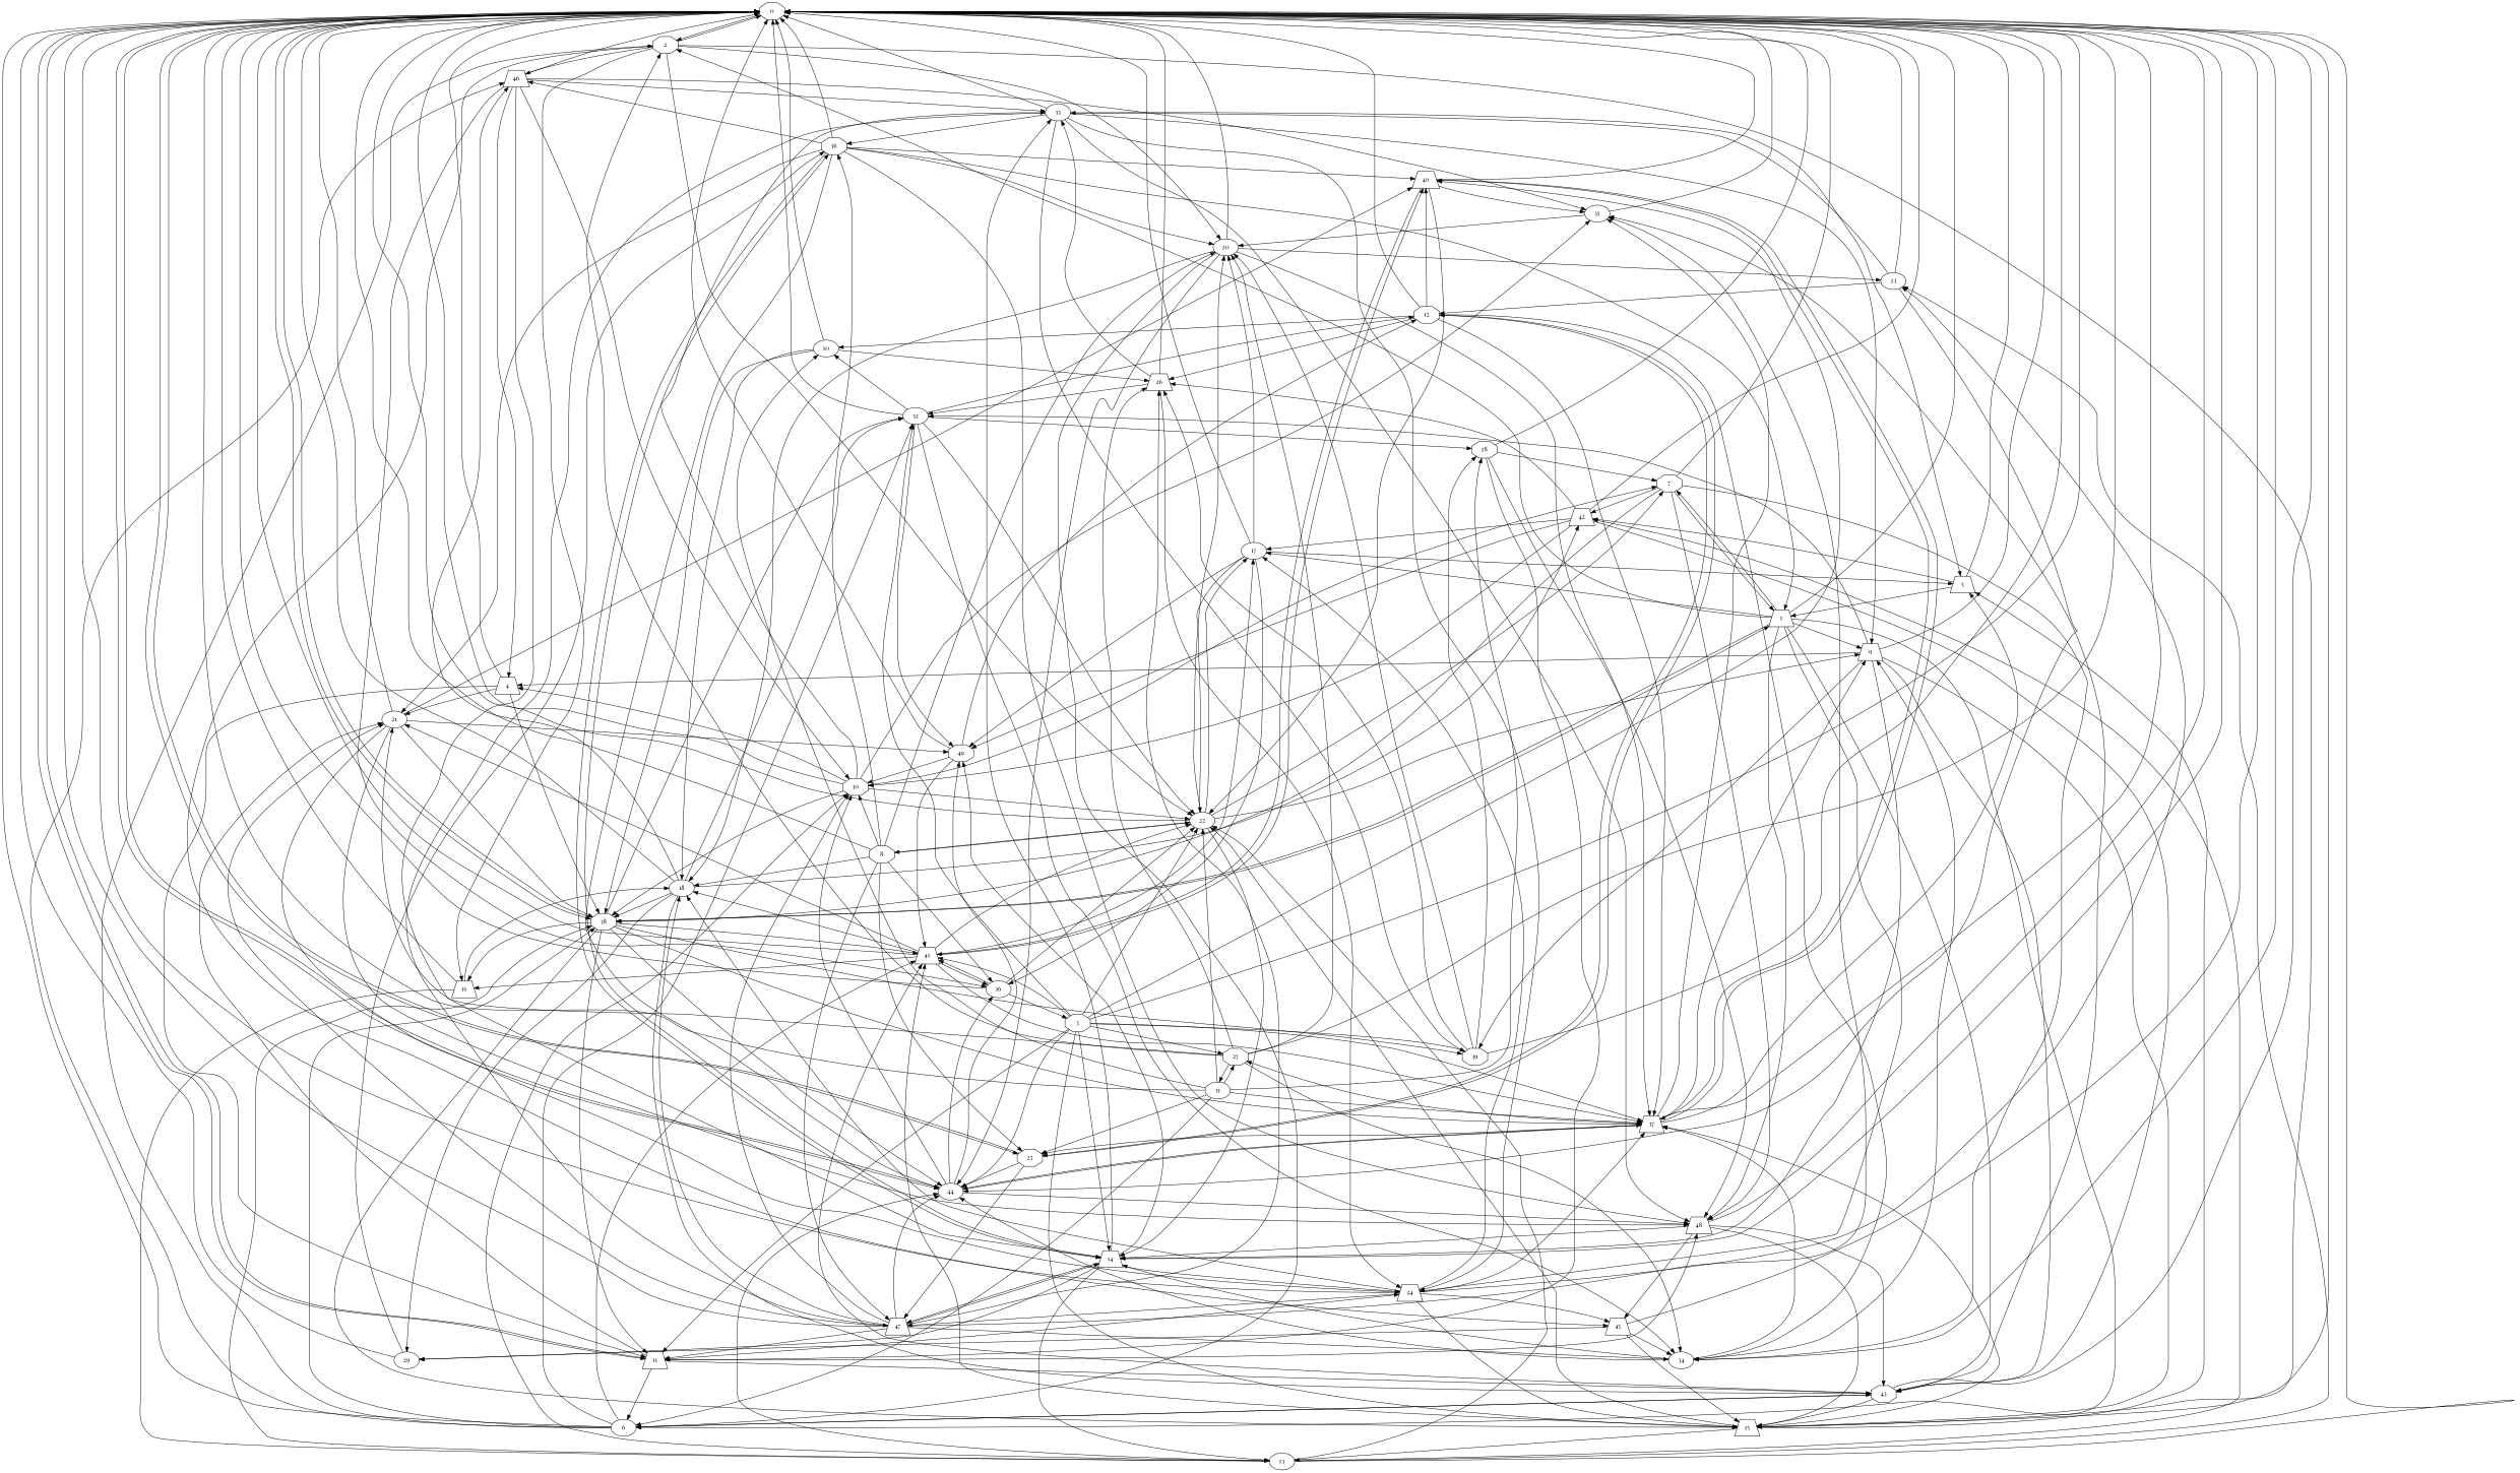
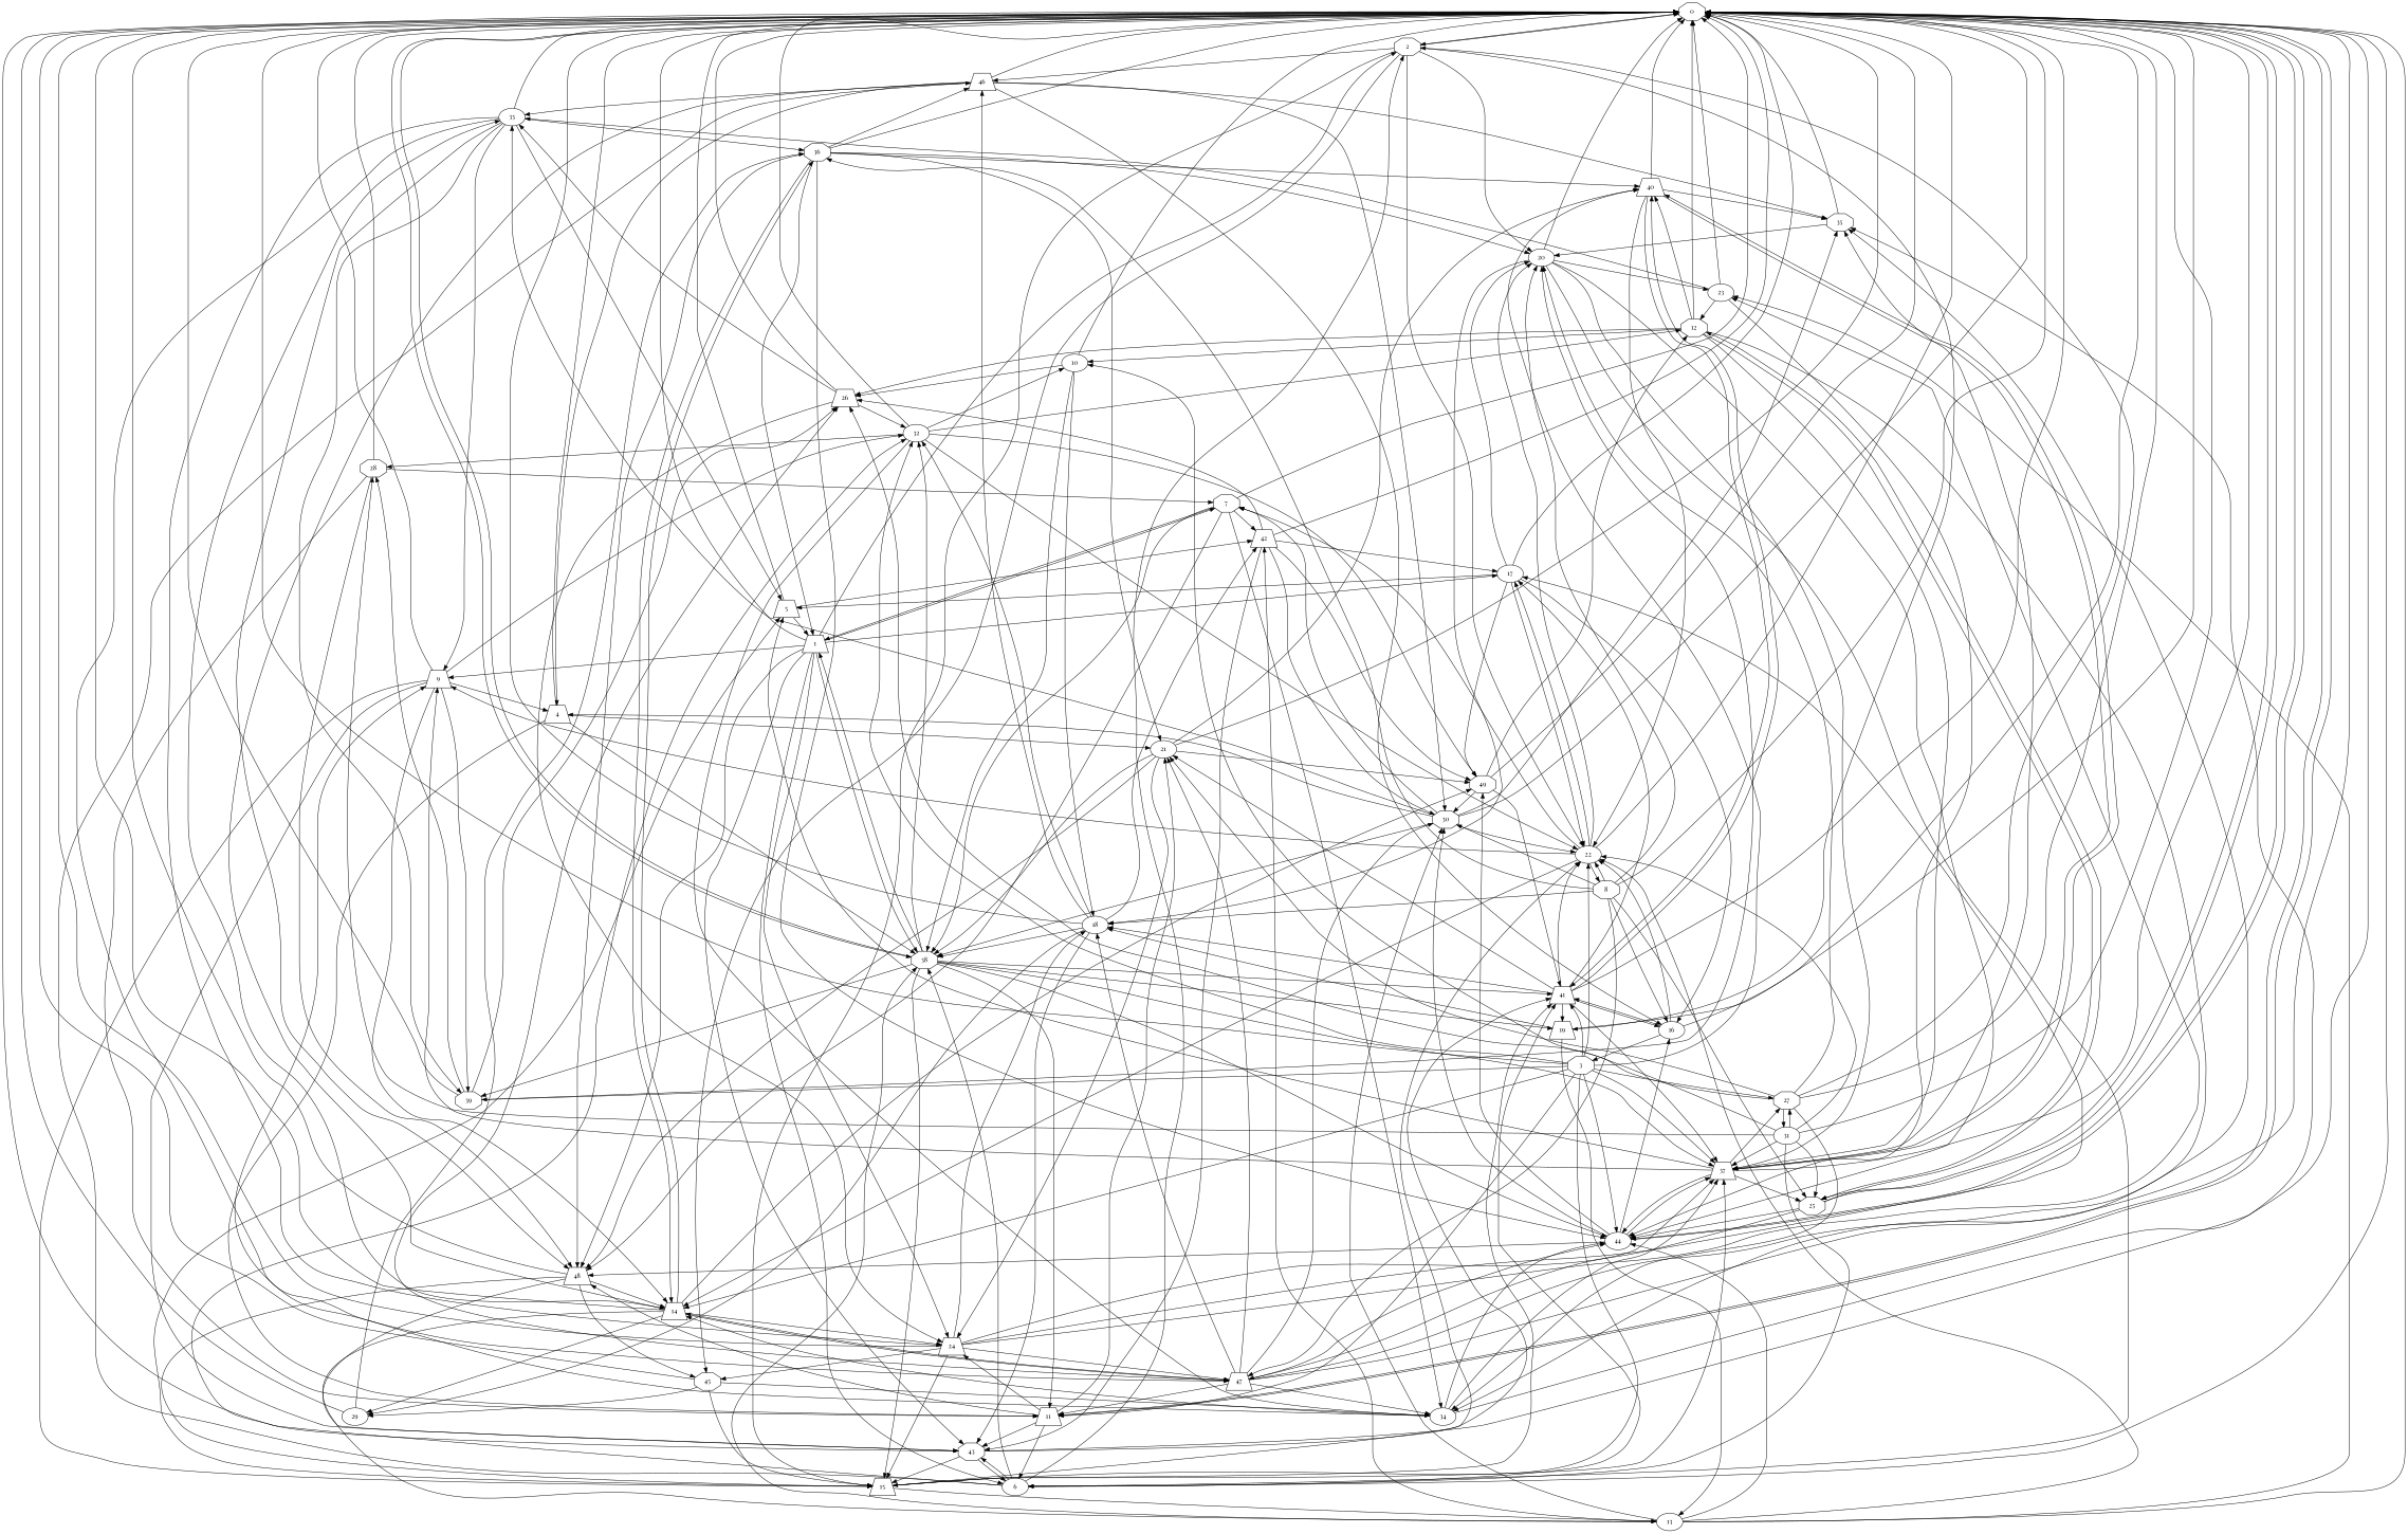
  strict digraph {
    fontname="Playfair Display"
    node [component_delay=3 fontname="Playfair Display" shape=octagon]
    edge [fontname="Playfair Display" wire_delay=1]
    0
    2
    11 [shape=trapezium]
    25
    38
    44 [shape=ellipse]
    15 [shape=trapezium]
    19 [shape=trapezium]
    20 [shape=ellipse]
    22 [shape=ellipse]
-   45 [shape=trapezium]
+   45
    46 [shape=trapezium]
    6 [shape=ellipse]
    24 [shape=trapezium]
    43
    48 [shape=trapezium]
    21 [shape=ellipse]
    47 [shape=trapezium]
    12
    1 [shape=trapezium]
    32 [shape=ellipse]
    37 [shape=trapezium]
    39
    41 [shape=trapezium]
    16 [shape=ellipse]
    30
    49
    5 [shape=trapezium]
    13 [shape=ellipse]
    18 [shape=ellipse]
    23 [shape=ellipse]
    7
    9 [shape=trapezium]
    17 [shape=ellipse]
    14 [shape=trapezium]
    8
    34 [shape=ellipse]
    29 [shape=ellipse]
    4 [shape=trapezium]
-   35 [shape=ellipse]
+   35
    33 [shape=ellipse]
    40 [shape=trapezium]
    26 [shape=trapezium]
    10 [shape=ellipse]
    28
    27
    3
    42 [shape=trapezium]
    36
    31 [shape=ellipse]
    0 -> 2
    0 -> 11
    0 -> 25
    0 -> 38
    0 -> 44
    2 -> 0
    2 -> 15
    2 -> 19
    2 -> 20
    2 -> 22
    2 -> 45
    2 -> 46
    11 -> 0
    11 -> 6
    11 -> 24
    11 -> 43
    11 -> 48
    11 -> 21
    25 -> 0
    25 -> 44
    25 -> 47
    25 -> 12
    38 -> 0
    38 -> 11
    38 -> 44
    38 -> 15
    38 -> 19
    38 -> 1
    38 -> 32
    38 -> 37
    38 -> 39
    38 -> 41
    44 -> 0
    44 -> 48
    44 -> 37
    44 -> 16
    44 -> 30
    44 -> 49
-   15 -> 0
    15 -> 22
    15 -> 37
    15 -> 41
    15 -> 5
    15 -> 13
    19 -> 0
    19 -> 13
    19 -> 18
    20 -> 0
    20 -> 44
    20 -> 6
    20 -> 37
    20 -> 18
    20 -> 23
    22 -> 0
    22 -> 20
    22 -> 7
    22 -> 9
    22 -> 17
    22 -> 14
    22 -> 8
    45 -> 0
    45 -> 15
    45 -> 34
    45 -> 29
    46 -> 0
    46 -> 16
    46 -> 30
    46 -> 14
    46 -> 4
    46 -> 35
    46 -> 33
    6 -> 0
    6 -> 2
    6 -> 38
    6 -> 46
    6 -> 43
    6 -> 32
    6 -> 41
    24 -> 0
    24 -> 15
    24 -> 45
    24 -> 47
    24 -> 37
    24 -> 18
    24 -> 23
    24 -> 17
    43 -> 0
    43 -> 15
    43 -> 6
    43 -> 41
    43 -> 35
    48 -> 0
    48 -> 15
    48 -> 45
    48 -> 43
    48 -> 14
    21 -> 0
    21 -> 38
    21 -> 24
    21 -> 48
    21 -> 49
    21 -> 40
    47 -> 0
    47 -> 11
    47 -> 44
    47 -> 21
    47 -> 30
    47 -> 18
    47 -> 14
    47 -> 34
    47 -> 35
    47 -> 26
    12 -> 0
    12 -> 25
    12 -> 37
    12 -> 34
    12 -> 40
    12 -> 26
    12 -> 10
    1 -> 0
    1 -> 2
    1 -> 38
    1 -> 6
    1 -> 24
    1 -> 43
    1 -> 48
    1 -> 7
    1 -> 9
    1 -> 17
    32 -> 0
    32 -> 22
    32 -> 12
    32 -> 49
    32 -> 34
    32 -> 10
    32 -> 28
    37 -> 0
    37 -> 25
    37 -> 44
    37 -> 5
    37 -> 9
    37 -> 35
    37 -> 40
    37 -> 27
    39 -> 0
    39 -> 20
    39 -> 26
    39 -> 28
    41 -> 0
    41 -> 19
    41 -> 22
    41 -> 21
    41 -> 37
    41 -> 16
    41 -> 18
    41 -> 17
    41 -> 40
    16 -> 0
    16 -> 22
    16 -> 41
    16 -> 3
    30 -> 0
    30 -> 38
    30 -> 22
    30 -> 7
    30 -> 4
    30 -> 35
    30 -> 33
    49 -> 0
    49 -> 12
    49 -> 41
    49 -> 30
    5 -> 0
    5 -> 1
    5 -> 42
    13 -> 0
    13 -> 38
    13 -> 44
    13 -> 22
    13 -> 30
    13 -> 23
    13 -> 42
    18 -> 0
    18 -> 38
    18 -> 46
    18 -> 43
    18 -> 32
    18 -> 29
    18 -> 42
    23 -> 0
    23 -> 44
    23 -> 12
    23 -> 33
    7 -> 0
    7 -> 38
    7 -> 48
    7 -> 1
    7 -> 34
    7 -> 42
    9 -> 0
    9 -> 15
    9 -> 43
    9 -> 32
    9 -> 39
    9 -> 14
    9 -> 4
    17 -> 0
    17 -> 20
    17 -> 22
    17 -> 16
    17 -> 49
    17 -> 5
    14 -> 0
    14 -> 24
    14 -> 47
    14 -> 49
    14 -> 13
    14 -> 29
    14 -> 33
    14 -> 36
    8 -> 0
    8 -> 25
    8 -> 20
    8 -> 22
    8 -> 47
    8 -> 16
    8 -> 30
    8 -> 18
    8 -> 36
    34 -> 0
    34 -> 44
    34 -> 37
    34 -> 9
    34 -> 14
    29 -> 0
    29 -> 36
    4 -> 0
    4 -> 11
    4 -> 38
    4 -> 21
    35 -> 0
    35 -> 20
    33 -> 0
    33 -> 24
    33 -> 48
    33 -> 47
    33 -> 39
    33 -> 5
    33 -> 9
    33 -> 36
    40 -> 0
    40 -> 22
    40 -> 37
    40 -> 41
    40 -> 35
    26 -> 0
    26 -> 24
    26 -> 32
    26 -> 33
    10 -> 0
    10 -> 38
    10 -> 18
    10 -> 26
    28 -> 0
    28 -> 11
    28 -> 48
    28 -> 7
    27 -> 0
    27 -> 2
    27 -> 20
    27 -> 21
    27 -> 34
    27 -> 26
    27 -> 31
    3 -> 0
    3 -> 11
    3 -> 44
    3 -> 15
    3 -> 22
    3 -> 32
    3 -> 37
    3 -> 39
    3 -> 41
    3 -> 14
    3 -> 40
    3 -> 27
    42 -> 0
    42 -> 43
    42 -> 30
    42 -> 49
    42 -> 17
    42 -> 26
    36 -> 0
    36 -> 44
    36 -> 20
    36 -> 46
    36 -> 48
    36 -> 21
    36 -> 1
    36 -> 14
    36 -> 40
    31 -> 0
    31 -> 25
    31 -> 22
    31 -> 6
    31 -> 37
    31 -> 10
    31 -> 28
    31 -> 27
  }
